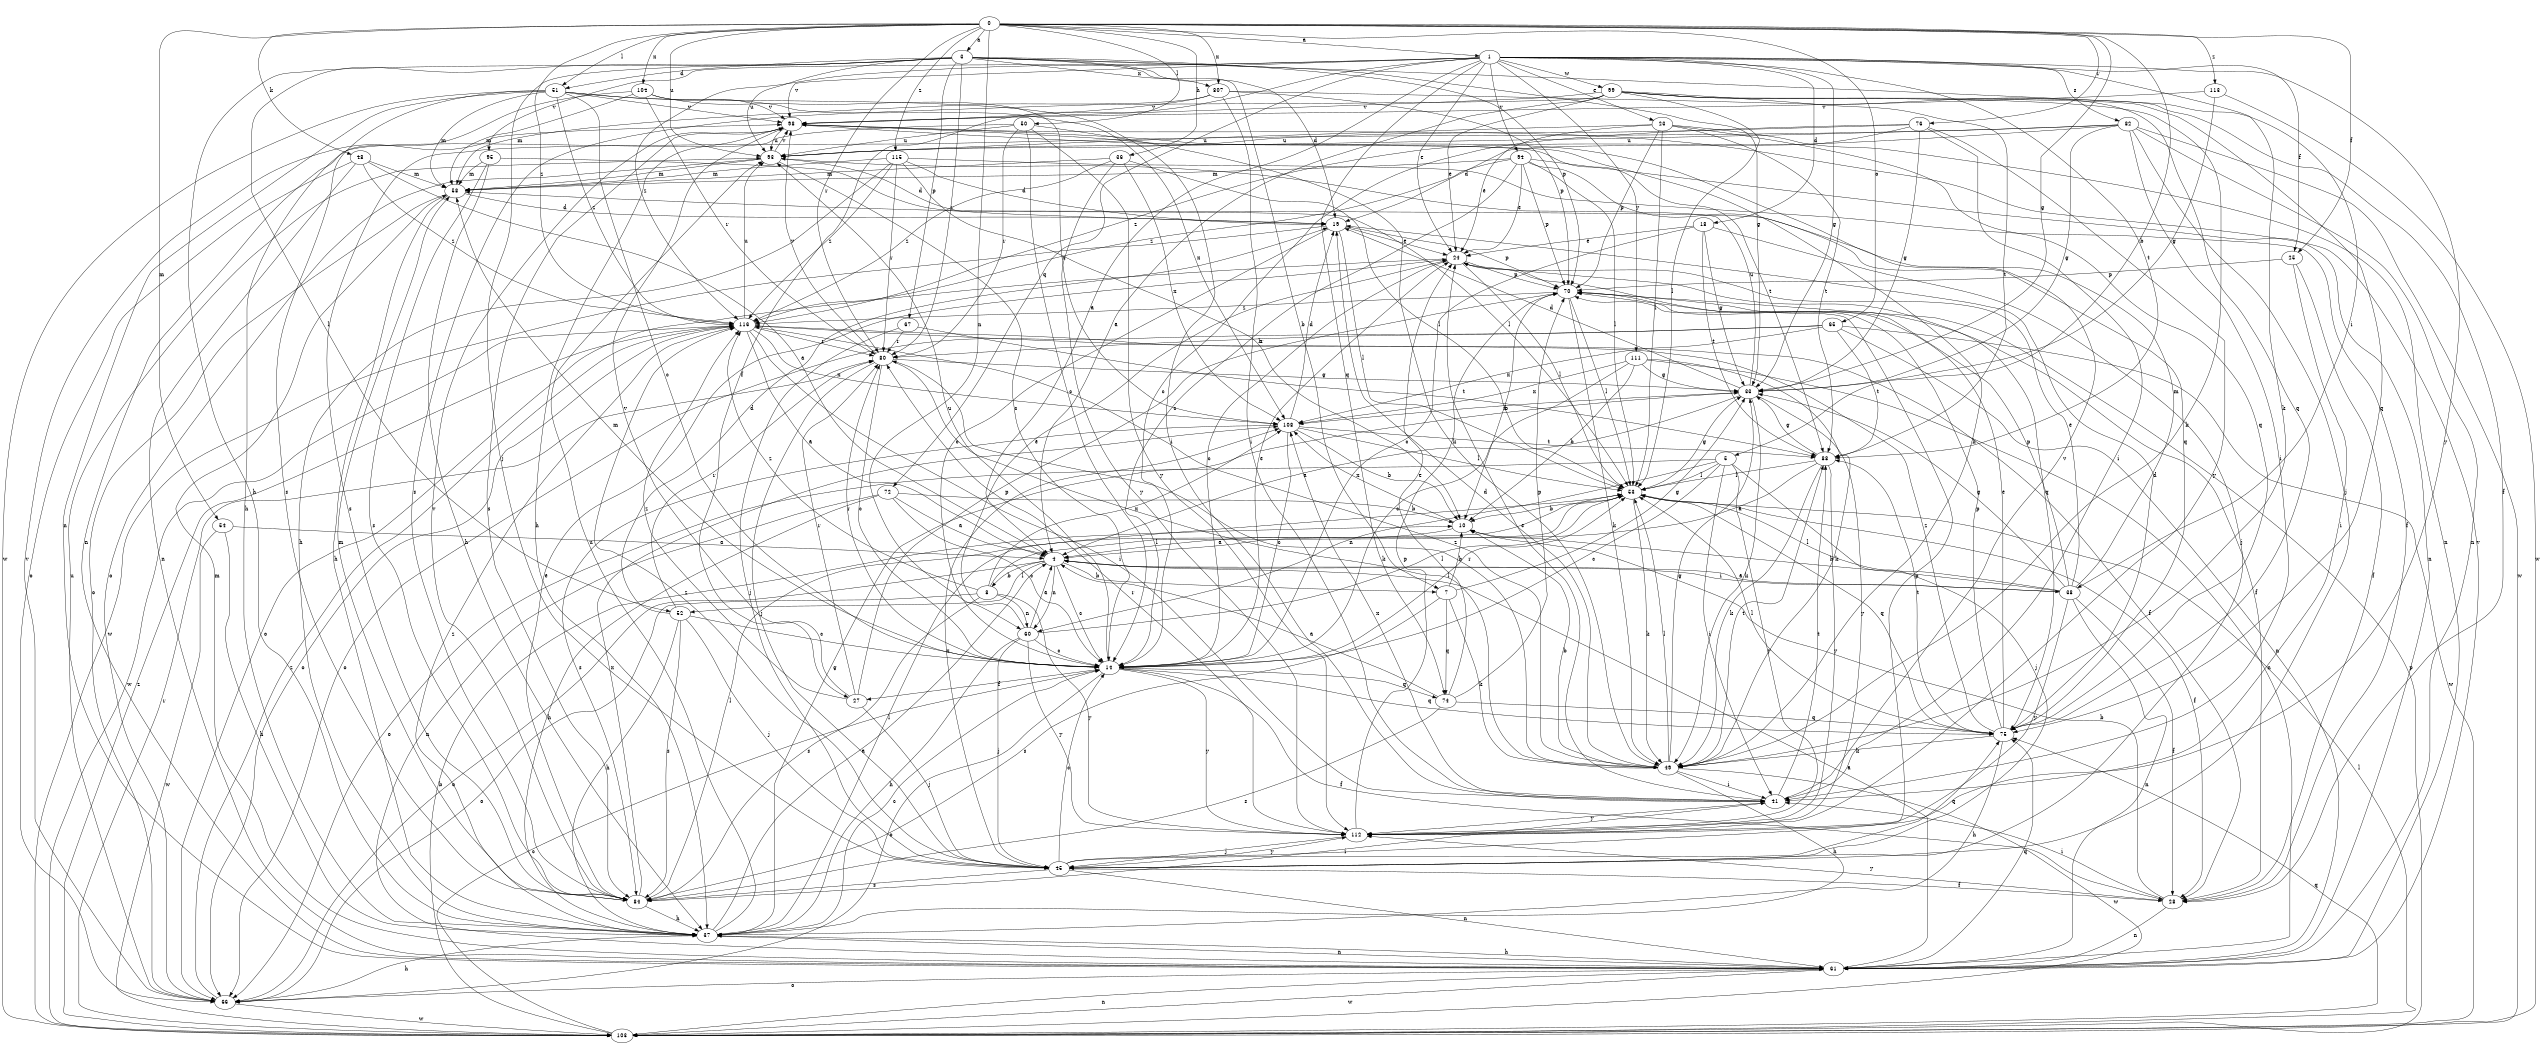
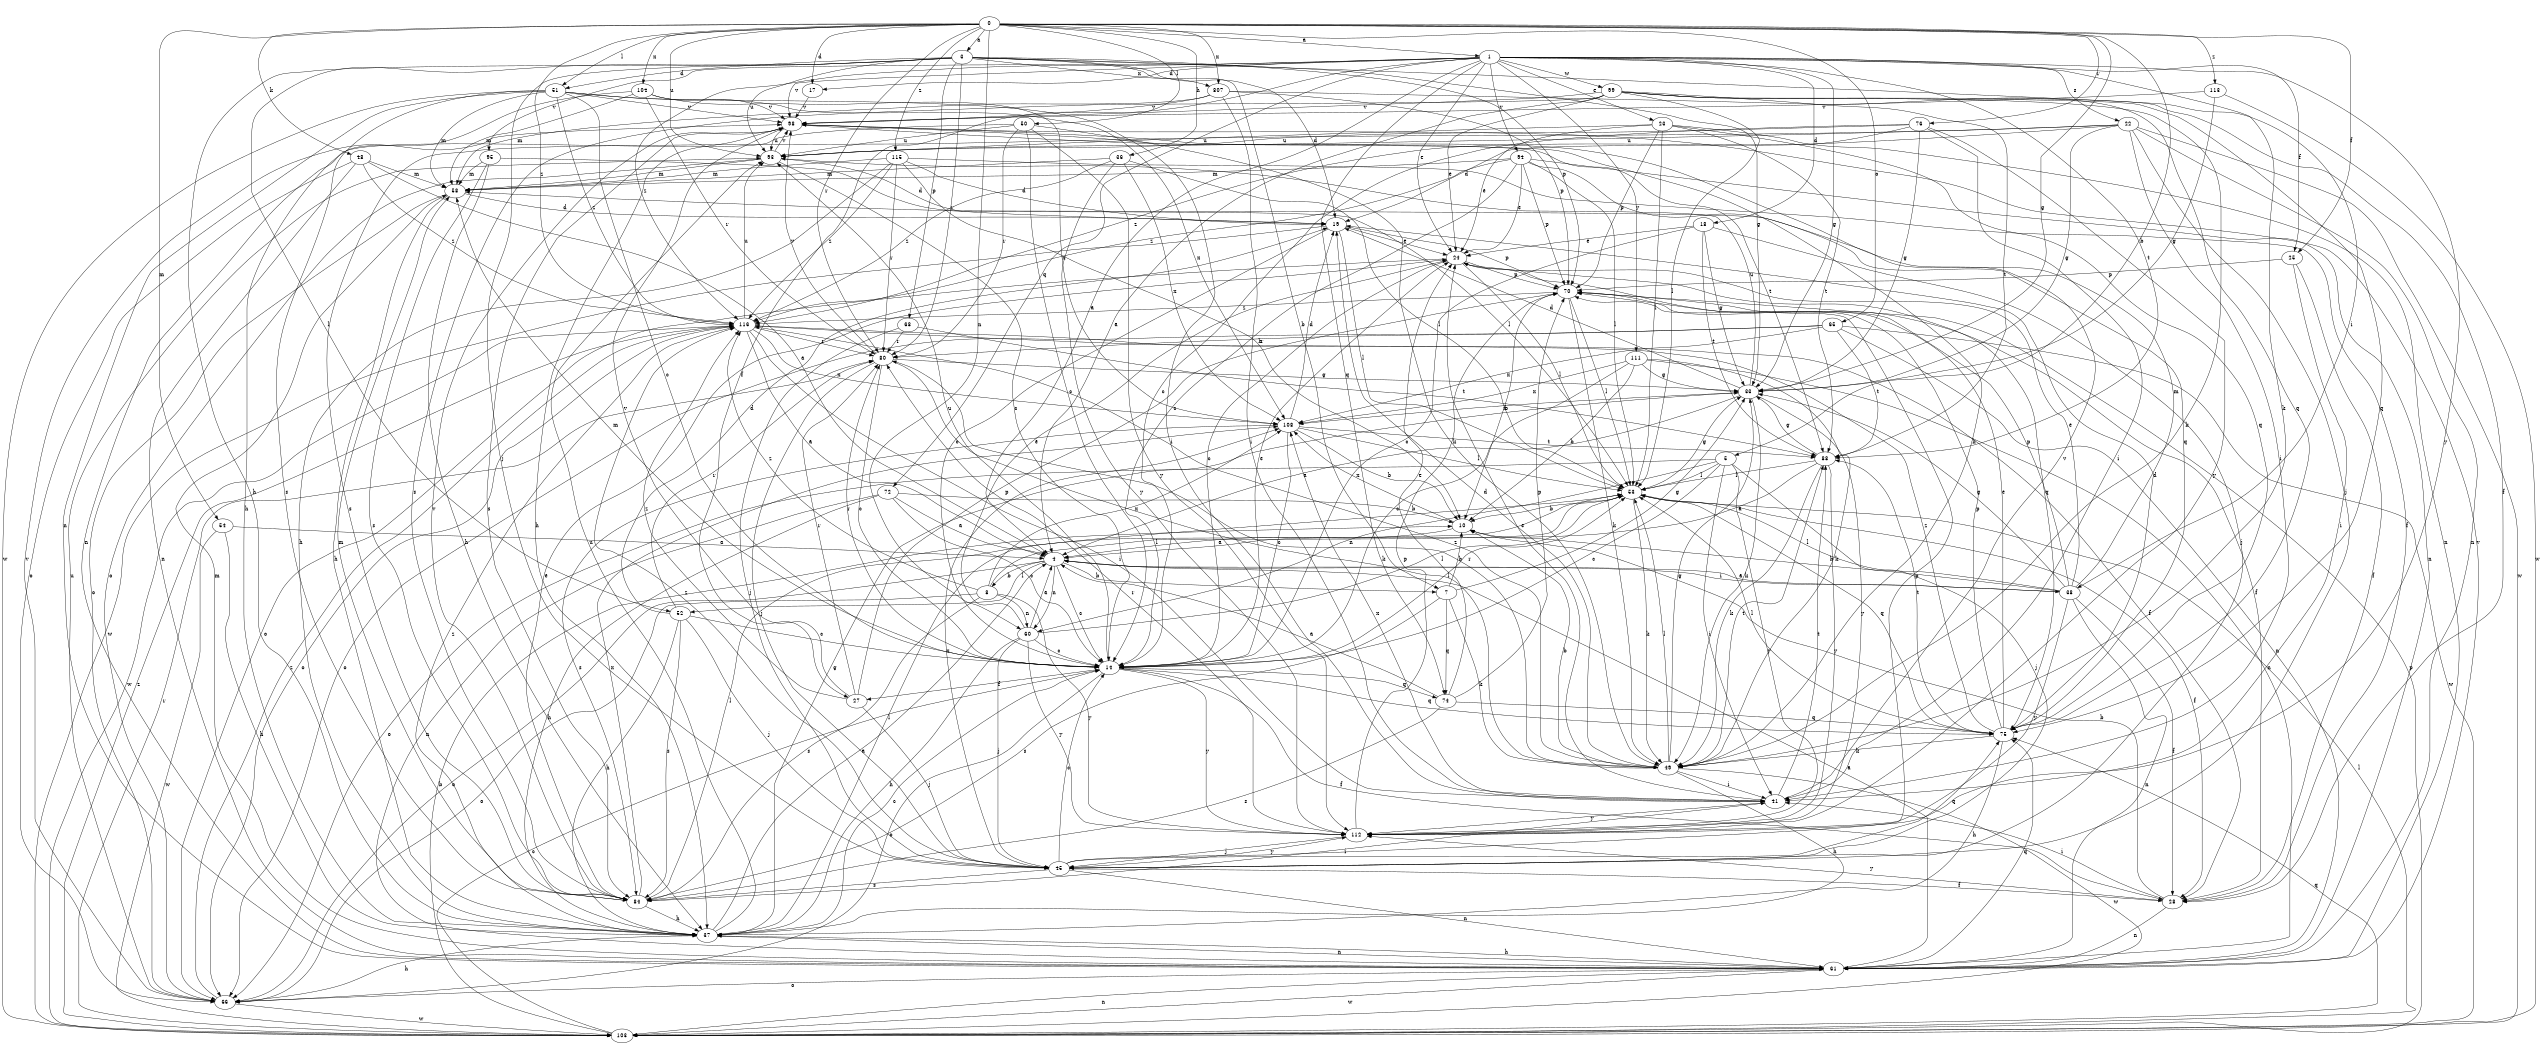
  strict digraph {
    0
    1
    3
    5
+   17
    25
    33
    36
    48
    50
    51
    54
    60
    65
    76
    80
    93
    104
    n19 [label=807]
    113
    115
    116
    4
    18
    23
    24
    27
    49
    72
    74
-   82
+   82 [label=22]
    88
    94
    95
    98
    99
    111
    112
    7
    19
    37
    38
    45
    52
-   68 [label=67]
+   68
    70
    14
    66
    41
    53
    28
    108
    58
    61
    84
    103
    75
    10
    8
    0 -> 1 [label=a]
    0 -> 3 [label=a]
    0 -> 5 [label=b]
+   0 -> 17 [label=d]
    0 -> 25 [label=f]
    0 -> 33 [label=g]
    0 -> 36 [label=h]
    0 -> 48 [label=k]
    0 -> 50 [label=l]
    0 -> 51 [label=l]
    0 -> 54 [label=m]
    0 -> 60 [label=n]
    0 -> 65 [label=o]
    0 -> 76 [label=r]
    0 -> 80 [label=r]
    0 -> 93 [label=u]
    0 -> 104 [label=x]
    0 -> n19 [label=x]
    0 -> 113 [label=z]
    0 -> 115 [label=z]
    0 -> 116 [label=z]
+   1 -> 17 [label=d]
    1 -> 25 [label=f]
    1 -> 33 [label=g]
    1 -> 116 [label=z]
    1 -> 4 [label=a]
    1 -> 18 [label=d]
    1 -> 23 [label=e]
    1 -> 24 [label=e]
    1 -> 27 [label=f]
    1 -> 49 [label=k]
    1 -> 72 [label=q]
    1 -> 74 [label=q]
    1 -> 82 [label=s]
    1 -> 88 [label=t]
    1 -> 94 [label=v]
    1 -> 95 [label=v]
    1 -> 98 [label=v]
    1 -> 99 [label=w]
    1 -> 111 [label=y]
    1 -> 112 [label=y]
    3 -> 33 [label=g]
    3 -> 51 [label=d]
    3 -> 80 [label=r]
    3 -> 93 [label=u]
    3 -> n19 [label=x]
    3 -> 7 [label=b]
    3 -> 19 [label=d]
    3 -> 37 [label=h]
    3 -> 38 [label=i]
    3 -> 45 [label=j]
    3 -> 52 [label=l]
    3 -> 68 [label=p]
    3 -> 70 [label=p]
    5 -> 60 [label=n]
    5 -> 112 [label=y]
    5 -> 45 [label=j]
    5 -> 14 [label=c]
    5 -> 66 [label=o]
    5 -> 41 [label=i]
    5 -> 53 [label=l]
+   17 -> 98 [label=v]
    25 -> 70 [label=p]
    25 -> 41 [label=i]
    25 -> 28 [label=f]
    33 -> 93 [label=u]
    33 -> 4 [label=a]
    33 -> 49 [label=k]
    33 -> 112 [label=y]
    33 -> 19 [label=d]
    33 -> 108 [label=x]
    36 -> 116 [label=z]
    36 -> 112 [label=y]
    36 -> 53 [label=l]
    36 -> 108 [label=x]
    36 -> 58 [label=m]
    48 -> 116 [label=z]
    48 -> 4 [label=a]
    48 -> 66 [label=o]
    48 -> 58 [label=m]
    48 -> 61 [label=n]
    50 -> 80 [label=r]
    50 -> 93 [label=u]
    50 -> 49 [label=k]
    50 -> 112 [label=y]
    50 -> 14 [label=c]
    50 -> 61 [label=n]
    51 -> 116 [label=z]
    51 -> 98 [label=v]
    51 -> 14 [label=c]
    51 -> 41 [label=i]
    51 -> 108 [label=x]
    51 -> 58 [label=m]
    51 -> 61 [label=n]
    51 -> 84 [label=s]
    51 -> 103 [label=w]
    54 -> 4 [label=a]
    54 -> 37 [label=h]
    54 -> 103 [label=w]
    60 -> 4 [label=a]
    60 -> 24 [label=e]
    60 -> 112 [label=y]
    60 -> 37 [label=h]
    60 -> 45 [label=j]
    60 -> 14 [label=c]
    60 -> 53 [label=l]
    65 -> 80 [label=r]
    65 -> 88 [label=t]
    65 -> 66 [label=o]
    65 -> 108 [label=x]
    65 -> 61 [label=n]
    65 -> 103 [label=w]
    76 -> 33 [label=g]
    76 -> 93 [label=u]
    76 -> 112 [label=y]
    76 -> 19 [label=d]
    76 -> 14 [label=c]
    76 -> 41 [label=i]
    80 -> 33 [label=g]
    80 -> 49 [label=k]
    80 -> 98 [label=v]
    80 -> 45 [label=j]
    80 -> 14 [label=c]
    93 -> 98 [label=v]
    93 -> 19 [label=d]
    93 -> 14 [label=c]
    93 -> 66 [label=o]
    93 -> 58 [label=m]
    104 -> 80 [label=r]
    104 -> 98 [label=v]
    104 -> 37 [label=h]
    104 -> 108 [label=x]
    104 -> 58 [label=m]
    n19 -> 98 [label=v]
    n19 -> 70 [label=p]
    n19 -> 41 [label=i]
    n19 -> 58 [label=m]
    n19 -> 75 [label=q]
    113 -> 33 [label=g]
    113 -> 98 [label=v]
    113 -> 103 [label=w]
    115 -> 80 [label=r]
    115 -> 116 [label=z]
    115 -> 19 [label=d]
    115 -> 37 [label=h]
    115 -> 28 [label=f]
    115 -> 58 [label=m]
    115 -> 10 [label=b]
    116 -> 80 [label=r]
    116 -> 93 [label=u]
    116 -> 4 [label=a]
    116 -> 66 [label=o]
    116 -> 41 [label=i]
    116 -> 28 [label=f]
    116 -> 108 [label=x]
    116 -> 103 [label=w]
    4 -> 60 [label=n]
    4 -> 7 [label=b]
    4 -> 38 [label=i]
    4 -> 52 [label=l]
    4 -> 14 [label=c]
    4 -> 66 [label=o]
    4 -> 8 [label=b]
    18 -> 33 [label=g]
    18 -> 24 [label=e]
    18 -> 88 [label=t]
    18 -> 45 [label=j]
    18 -> 14 [label=c]
    23 -> 93 [label=u]
    23 -> 24 [label=e]
    23 -> 88 [label=t]
    23 -> 70 [label=p]
    23 -> 53 [label=l]
    23 -> 61 [label=n]
    23 -> 75 [label=q]
    24 -> 70 [label=p]
    24 -> 14 [label=c]
    24 -> 66 [label=o]
    24 -> 53 [label=l]
    24 -> 75 [label=q]
    27 -> 80 [label=r]
    27 -> 116 [label=z]
    27 -> 98 [label=v]
    27 -> 45 [label=j]
    27 -> 70 [label=p]
    49 -> 33 [label=g]
    49 -> 80 [label=r]
    49 -> 116 [label=z]
    49 -> 88 [label=t]
    49 -> 19 [label=d]
    49 -> 37 [label=h]
    49 -> 41 [label=i]
    49 -> 53 [label=l]
    49 -> 103 [label=w]
    49 -> 10 [label=b]
    72 -> 4 [label=a]
    72 -> 37 [label=h]
    72 -> 14 [label=c]
    72 -> 61 [label=n]
    72 -> 10 [label=b]
    74 -> 4 [label=a]
    74 -> 24 [label=e]
    74 -> 70 [label=p]
    74 -> 84 [label=s]
    74 -> 75 [label=q]
    82 -> 33 [label=g]
    82 -> 93 [label=u]
    82 -> 116 [label=z]
    82 -> 45 [label=j]
    82 -> 41 [label=i]
    82 -> 61 [label=n]
    82 -> 84 [label=s]
    82 -> 103 [label=w]
    88 -> 33 [label=g]
    88 -> 4 [label=a]
    88 -> 49 [label=k]
    88 -> 112 [label=y]
    88 -> 53 [label=l]
    94 -> 116 [label=z]
    94 -> 24 [label=e]
    94 -> 70 [label=p]
    94 -> 14 [label=c]
    94 -> 53 [label=l]
    94 -> 58 [label=m]
    94 -> 61 [label=n]
    94 -> 75 [label=q]
    95 -> 37 [label=h]
    95 -> 53 [label=l]
    95 -> 58 [label=m]
    95 -> 84 [label=s]
    98 -> 93 [label=u]
    98 -> 49 [label=k]
    98 -> 88 [label=t]
    98 -> 37 [label=h]
    98 -> 84 [label=s]
    99 -> 4 [label=a]
    99 -> 24 [label=e]
    99 -> 49 [label=k]
    99 -> 88 [label=t]
    99 -> 98 [label=v]
    99 -> 53 [label=l]
    99 -> 28 [label=f]
    99 -> 84 [label=s]
    99 -> 75 [label=q]
    111 -> 33 [label=g]
    111 -> 49 [label=k]
    111 -> 14 [label=c]
    111 -> 108 [label=x]
    111 -> 61 [label=n]
    111 -> 10 [label=b]
    112 -> 80 [label=r]
    112 -> 45 [label=j]
    112 -> 70 [label=p]
    7 -> 33 [label=g]
    7 -> 49 [label=k]
    7 -> 74 [label=q]
    7 -> 84 [label=s]
    7 -> 10 [label=b]
    19 -> 24 [label=e]
    19 -> 70 [label=p]
    19 -> 14 [label=c]
    19 -> 53 [label=l]
    19 -> 103 [label=w]
    37 -> 33 [label=g]
    37 -> 93 [label=u]
    37 -> 116 [label=z]
    37 -> 4 [label=a]
    37 -> 14 [label=c]
    37 -> 53 [label=l]
    37 -> 61 [label=n]
    38 -> 33 [label=g]
    38 -> 4 [label=a]
    38 -> 24 [label=e]
    38 -> 112 [label=y]
    38 -> 70 [label=p]
    38 -> 53 [label=l]
    38 -> 28 [label=f]
    38 -> 58 [label=m]
    38 -> 61 [label=n]
    38 -> 10 [label=b]
    45 -> 116 [label=z]
    45 -> 112 [label=y]
    45 -> 70 [label=p]
    45 -> 14 [label=c]
    45 -> 28 [label=f]
    45 -> 108 [label=x]
    45 -> 61 [label=n]
    45 -> 84 [label=s]
    45 -> 75 [label=q]
    52 -> 80 [label=r]
    52 -> 19 [label=d]
    52 -> 37 [label=h]
    52 -> 45 [label=j]
    52 -> 14 [label=c]
    52 -> 84 [label=s]
    68 -> 80 [label=r]
    68 -> 88 [label=t]
    68 -> 45 [label=j]
    70 -> 116 [label=z]
    70 -> 49 [label=k]
    70 -> 53 [label=l]
    70 -> 28 [label=f]
    70 -> 10 [label=b]
    14 -> 80 [label=r]
    14 -> 93 [label=u]
    14 -> 24 [label=e]
    14 -> 27 [label=f]
    14 -> 74 [label=q]
    14 -> 112 [label=y]
    14 -> 66 [label=o]
    14 -> 53 [label=l]
    14 -> 28 [label=f]
    14 -> 58 [label=m]
    14 -> 75 [label=q]
    66 -> 93 [label=u]
    66 -> 116 [label=z]
    66 -> 98 [label=v]
    66 -> 37 [label=h]
    66 -> 103 [label=w]
    41 -> 24 [label=e]
    41 -> 88 [label=t]
    41 -> 98 [label=v]
    41 -> 112 [label=y]
    41 -> 108 [label=x]
    53 -> 33 [label=g]
    53 -> 49 [label=k]
    53 -> 28 [label=f]
    53 -> 75 [label=q]
    53 -> 10 [label=b]
    28 -> 112 [label=y]
    28 -> 41 [label=i]
    28 -> 61 [label=n]
    28 -> 10 [label=b]
    108 -> 88 [label=t]
    108 -> 19 [label=d]
    108 -> 14 [label=c]
    108 -> 53 [label=l]
    108 -> 84 [label=s]
    108 -> 10 [label=b]
    58 -> 19 [label=d]
    58 -> 37 [label=h]
    58 -> 66 [label=o]
    61 -> 4 [label=a]
    61 -> 98 [label=v]
    61 -> 37 [label=h]
    61 -> 66 [label=o]
    61 -> 58 [label=m]
    61 -> 103 [label=w]
    61 -> 75 [label=q]
    84 -> 24 [label=e]
    84 -> 98 [label=v]
    84 -> 37 [label=h]
    84 -> 41 [label=i]
    84 -> 53 [label=l]
    84 -> 108 [label=x]
    84 -> 58 [label=m]
    103 -> 80 [label=r]
    103 -> 116 [label=z]
    103 -> 70 [label=p]
    103 -> 14 [label=c]
    103 -> 53 [label=l]
    103 -> 61 [label=n]
    103 -> 75 [label=q]
    103 -> 10 [label=b]
    75 -> 116 [label=z]
    75 -> 24 [label=e]
    75 -> 49 [label=k]
    75 -> 88 [label=t]
    75 -> 19 [label=d]
    75 -> 37 [label=h]
    75 -> 70 [label=p]
    75 -> 53 [label=l]
    10 -> 4 [label=a]
    10 -> 108 [label=x]
    8 -> 60 [label=n]
    8 -> 116 [label=z]
    8 -> 112 [label=y]
    8 -> 66 [label=o]
    8 -> 53 [label=l]
    8 -> 108 [label=x]
    8 -> 84 [label=s]
  }
